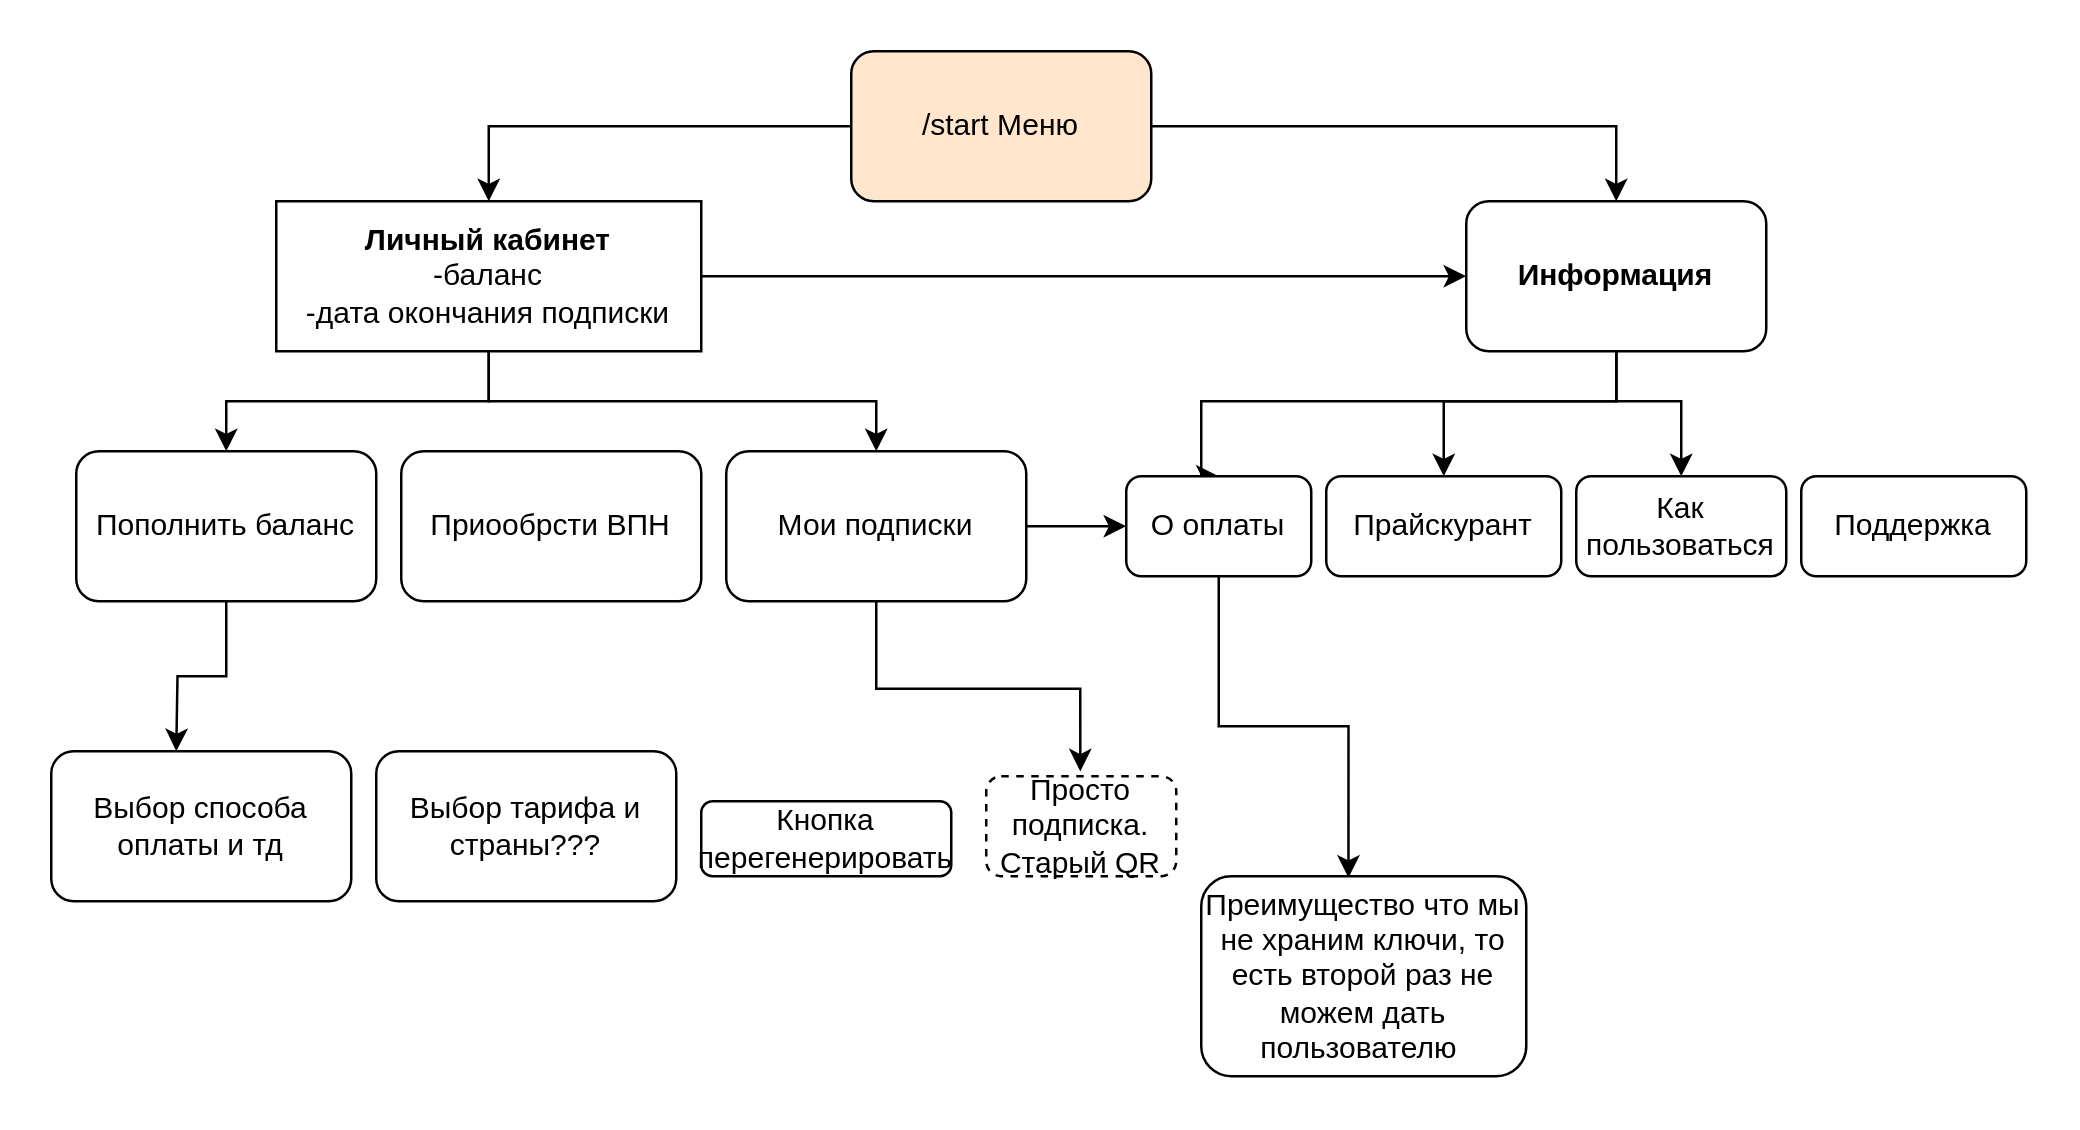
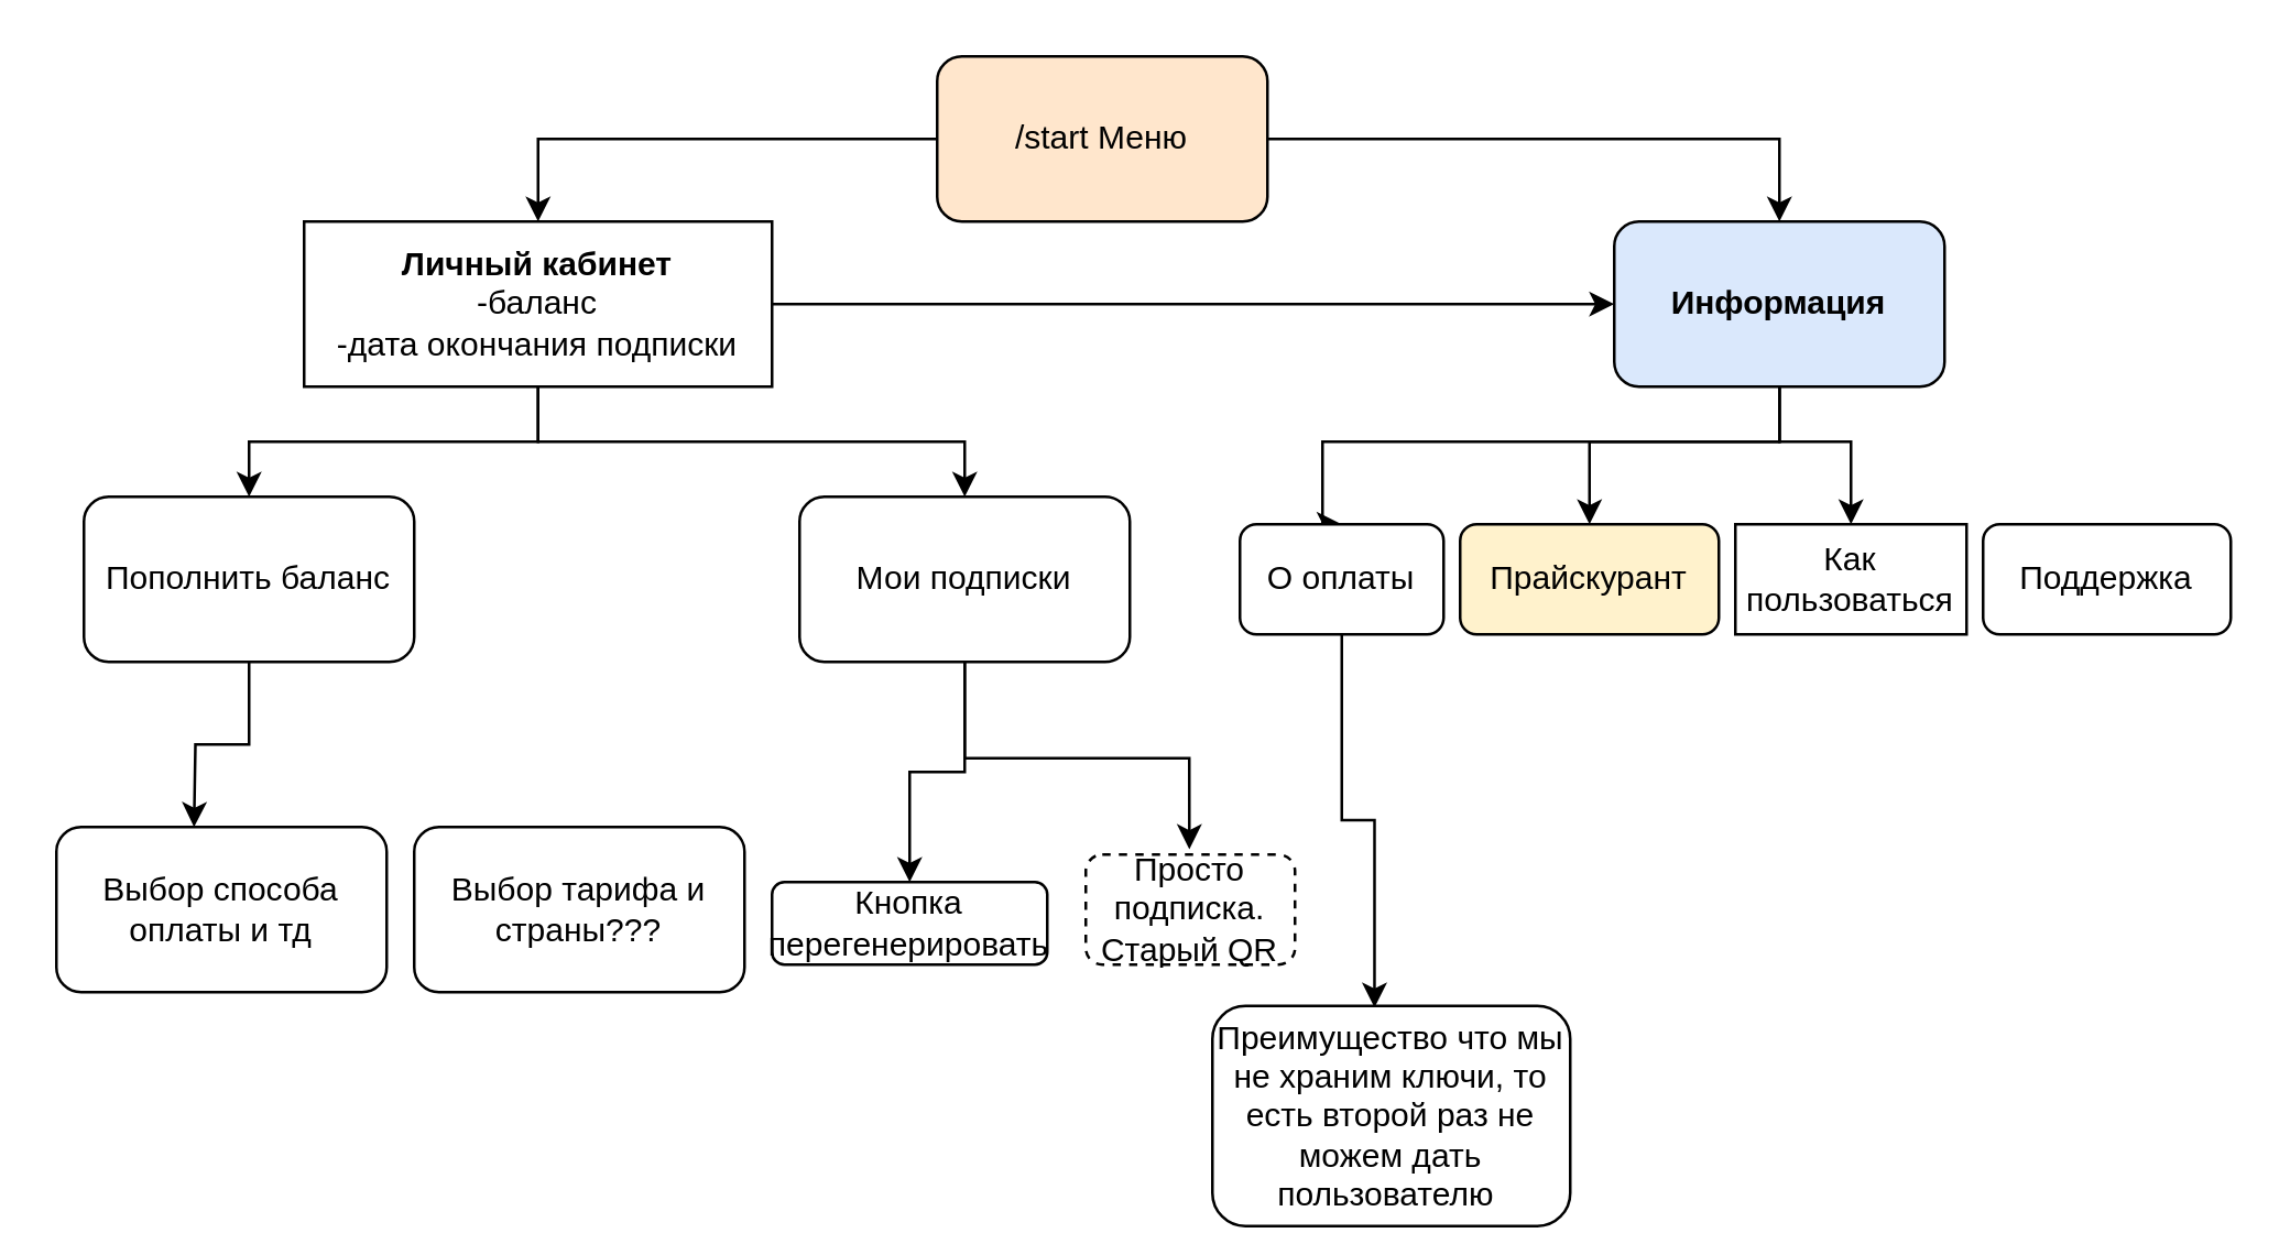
  <mxCell id="0" />
  <mxCell id="1" parent="0" />
  <mxCell id="2" style="edgeStyle=orthogonalEdgeStyle;rounded=0;orthogonalLoop=1;jettySize=auto;html=1;entryX=0.5;entryY=0;entryDx=0;entryDy=0;" parent="1" source="4" target="8" edge="1"><mxGeometry relative="1" as="geometry" /></mxCell>
  <mxCell id="3" style="edgeStyle=orthogonalEdgeStyle;rounded=0;orthogonalLoop=1;jettySize=auto;html=1;entryX=0.5;entryY=0;entryDx=0;entryDy=0;" parent="1" source="4" target="12" edge="1"><mxGeometry relative="1" as="geometry" /></mxCell>
  <mxCell id="4" value="/start Меню" style="rounded=1;whiteSpace=wrap;html=1;fillColor=#ffe6cc;" parent="1" vertex="1"><mxGeometry x="340" y="20" width="120" height="60" as="geometry" /></mxCell>
  <mxCell id="5" style="edgeStyle=orthogonalEdgeStyle;rounded=0;orthogonalLoop=1;jettySize=auto;html=1;entryX=0.5;entryY=0;entryDx=0;entryDy=0;" parent="1" source="8" target="14" edge="1"><mxGeometry relative="1" as="geometry" /></mxCell>
  <mxCell id="6" style="edgeStyle=orthogonalEdgeStyle;rounded=0;orthogonalLoop=1;jettySize=auto;html=1;" parent="1" source="8" target="12" edge="1"><mxGeometry relative="1" as="geometry" /></mxCell>
  <mxCell id="7" style="edgeStyle=orthogonalEdgeStyle;rounded=0;orthogonalLoop=1;jettySize=auto;html=1;entryX=0.5;entryY=0;entryDx=0;entryDy=0;" parent="1" source="8" target="24" edge="1"><mxGeometry relative="1" as="geometry"><Array as="points"><mxPoint x="195" y="160" /><mxPoint x="350" y="160" /></Array></mxGeometry></mxCell>
  <mxCell id="8" value="&lt;b&gt;Личный кабинет&lt;br&gt;&lt;/b&gt;-баланс&lt;br&gt;-дата окончания подписки" style="whiteSpace=wrap;html=1;rounded=0;" parent="1" vertex="1"><mxGeometry x="110" y="80" width="170" height="60" as="geometry" /></mxCell>
  <mxCell id="9" style="edgeStyle=orthogonalEdgeStyle;rounded=0;orthogonalLoop=1;jettySize=auto;html=1;entryX=0.5;entryY=0;entryDx=0;entryDy=0;" parent="1" source="12" target="19" edge="1"><mxGeometry relative="1" as="geometry"><Array as="points"><mxPoint x="646" y="160" /><mxPoint x="480" y="160" /><mxPoint x="480" y="190" /></Array></mxGeometry></mxCell>
  <mxCell id="10" style="edgeStyle=orthogonalEdgeStyle;rounded=0;orthogonalLoop=1;jettySize=auto;html=1;" parent="1" source="12" target="20" edge="1"><mxGeometry relative="1" as="geometry"><Array as="points"><mxPoint x="646" y="160" /><mxPoint x="672" y="160" /></Array></mxGeometry></mxCell>
  <mxCell id="11" style="edgeStyle=orthogonalEdgeStyle;rounded=0;orthogonalLoop=1;jettySize=auto;html=1;entryX=0.5;entryY=0;entryDx=0;entryDy=0;" parent="1" source="12" target="21" edge="1"><mxGeometry relative="1" as="geometry"><Array as="points"><mxPoint x="646" y="160" /><mxPoint x="577" y="160" /></Array></mxGeometry></mxCell>
- <mxCell id="12" value="&lt;b&gt;Информация&lt;/b&gt;" style="rounded=1;whiteSpace=wrap;html=1;" parent="1" vertex="1"><mxGeometry x="586" y="80" width="120" height="60" as="geometry" /></mxCell>
+ <mxCell id="12" value="&lt;b&gt;Информация&lt;/b&gt;" style="rounded=1;whiteSpace=wrap;html=1;fillColor=#dae8fc;" parent="1" vertex="1"><mxGeometry x="586" y="80" width="120" height="60" as="geometry" /></mxCell>
  <mxCell id="13" style="edgeStyle=orthogonalEdgeStyle;rounded=0;orthogonalLoop=1;jettySize=auto;html=1;" parent="1" source="14" edge="1"><mxGeometry relative="1" as="geometry"><mxPoint x="70" y="300" as="targetPoint" /></mxGeometry></mxCell>
  <mxCell id="14" value="Пополнить баланс" style="rounded=1;whiteSpace=wrap;html=1;" parent="1" vertex="1"><mxGeometry x="30" y="180" width="120" height="60" as="geometry" /></mxCell>
- <mxCell id="15" value="Приообрсти ВПН" style="rounded=1;whiteSpace=wrap;html=1;" parent="1" vertex="1"><mxGeometry x="160" y="180" width="120" height="60" as="geometry" /></mxCell>
  <mxCell id="16" value="Выбор способа оплаты и тд" style="rounded=1;whiteSpace=wrap;html=1;" parent="1" vertex="1"><mxGeometry x="20" y="300" width="120" height="60" as="geometry" /></mxCell>
  <mxCell id="17" value="Выбор тарифа и страны???" style="rounded=1;whiteSpace=wrap;html=1;" parent="1" vertex="1"><mxGeometry x="150" y="300" width="120" height="60" as="geometry" /></mxCell>
  <mxCell id="18" style="edgeStyle=orthogonalEdgeStyle;rounded=0;orthogonalLoop=1;jettySize=auto;html=1;entryX=0.453;entryY=0.008;entryDx=0;entryDy=0;entryPerimeter=0;" parent="1" source="19" target="27" edge="1"><mxGeometry relative="1" as="geometry"><mxPoint x="540" y="290" as="targetPoint" /></mxGeometry></mxCell>
  <mxCell id="19" value="О оплаты" style="rounded=1;whiteSpace=wrap;html=1;" parent="1" vertex="1"><mxGeometry x="450" y="190" width="74" height="40" as="geometry" /></mxCell>
- <mxCell id="20" value="Как пользоваться" style="rounded=1;whiteSpace=wrap;html=1;" parent="1" vertex="1"><mxGeometry x="630" y="190" width="84" height="40" as="geometry" /></mxCell>
- <mxCell id="21" value="Прайскурант" style="rounded=1;whiteSpace=wrap;html=1;" parent="1" vertex="1"><mxGeometry x="530" y="190" width="94" height="40" as="geometry" /></mxCell>
+ <mxCell id="20" value="Как пользоваться" style="whiteSpace=wrap;html=1;rounded=0;" parent="1" vertex="1"><mxGeometry x="630" y="190" width="84" height="40" as="geometry" /></mxCell>
+ <mxCell id="21" value="Прайскурант" style="rounded=1;whiteSpace=wrap;html=1;fillColor=#fff2cc;" parent="1" vertex="1"><mxGeometry x="530" y="190" width="94" height="40" as="geometry" /></mxCell>
  <mxCell id="22" value="Поддержка" style="rounded=1;whiteSpace=wrap;html=1;" parent="1" vertex="1"><mxGeometry x="720" y="190" width="90" height="40" as="geometry" /></mxCell>
- <mxCell id="23" style="edgeStyle=orthogonalEdgeStyle;rounded=0;orthogonalLoop=1;jettySize=auto;html=1;" parent="1" source="24" target="19" edge="1"><mxGeometry relative="1" as="geometry" /></mxCell>
+ <mxCell id="23" style="edgeStyle=orthogonalEdgeStyle;rounded=0;orthogonalLoop=1;jettySize=auto;html=1;entryX=0.5;entryY=0;entryDx=0;entryDy=0;" parent="1" source="24" target="28" edge="1"><mxGeometry relative="1" as="geometry" /></mxCell>
  <mxCell id="24" value="Мои подписки" style="rounded=1;whiteSpace=wrap;html=1;" parent="1" vertex="1"><mxGeometry x="290" y="180" width="120" height="60" as="geometry" /></mxCell>
  <mxCell id="25" value="Просто подписка. Старый QR" style="rounded=1;whiteSpace=wrap;html=1;dashed=1;" parent="1" vertex="1"><mxGeometry x="394" y="310" width="76" height="40" as="geometry" /></mxCell>
  <mxCell id="26" style="edgeStyle=orthogonalEdgeStyle;rounded=0;orthogonalLoop=1;jettySize=auto;html=1;entryX=0.495;entryY=-0.048;entryDx=0;entryDy=0;entryPerimeter=0;" parent="1" source="24" target="25" edge="1"><mxGeometry relative="1" as="geometry" /></mxCell>
- <mxCell id="27" value="Преимущество что мы не храним ключи, то есть второй раз не можем дать пользователю&amp;nbsp;" style="rounded=1;whiteSpace=wrap;html=1;" parent="1" vertex="1"><mxGeometry x="480" y="350" width="130" height="80" as="geometry" /></mxCell>
+ <mxCell id="27" value="Преимущество что мы не храним ключи, то есть второй раз не можем дать пользователю&amp;nbsp;" style="rounded=1;whiteSpace=wrap;html=1;" parent="1" vertex="1"><mxGeometry x="440" y="365" width="130" height="80" as="geometry" /></mxCell>
  <mxCell id="28" value="Кнопка перегенерировать" style="rounded=1;whiteSpace=wrap;html=1;" parent="1" vertex="1"><mxGeometry x="280" y="320" width="100" height="30" as="geometry" /></mxCell>
